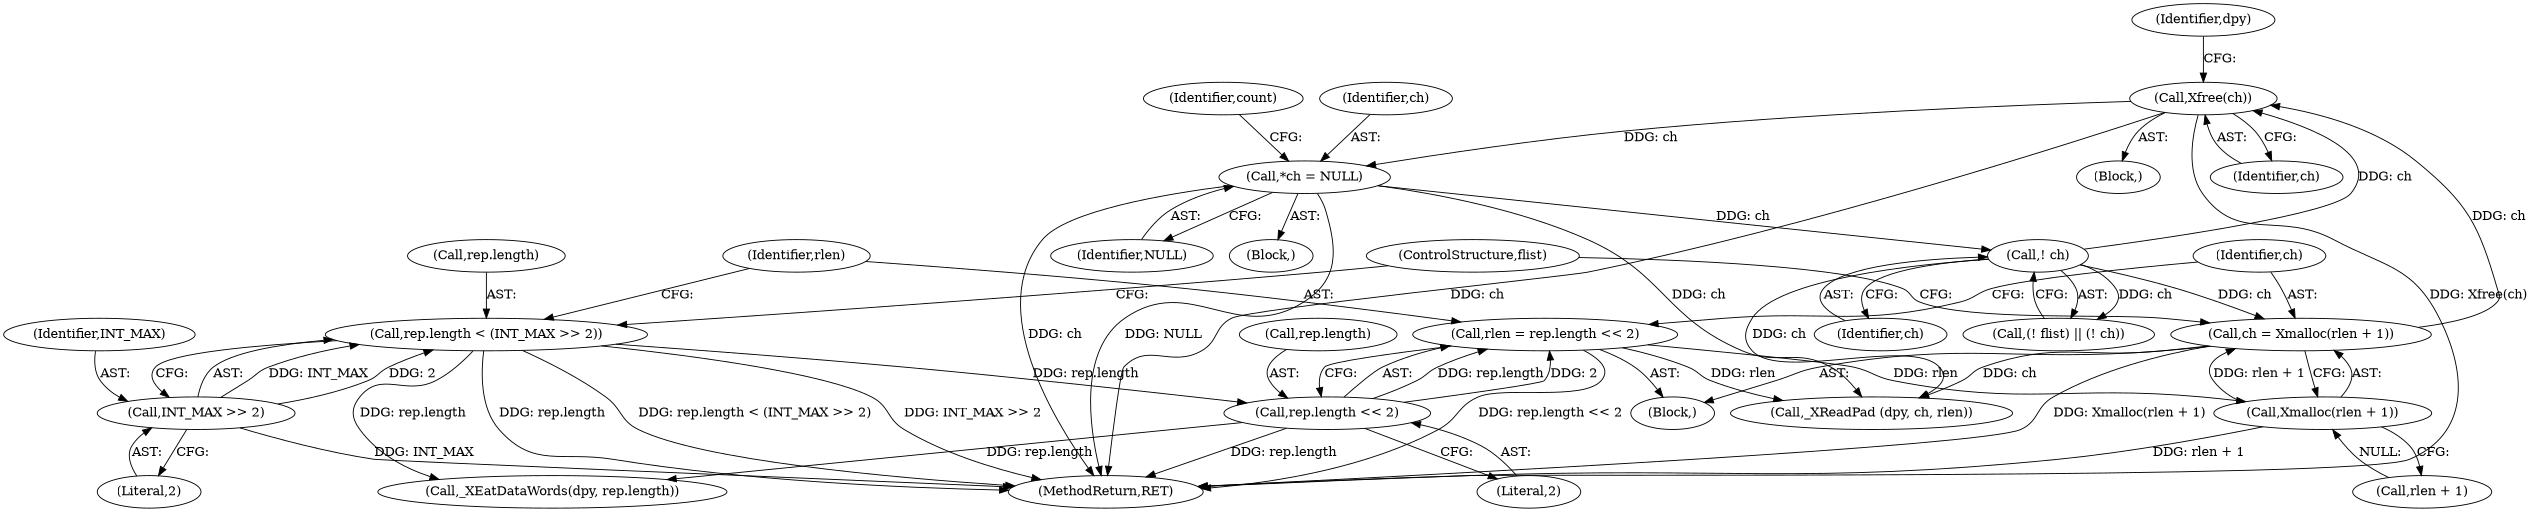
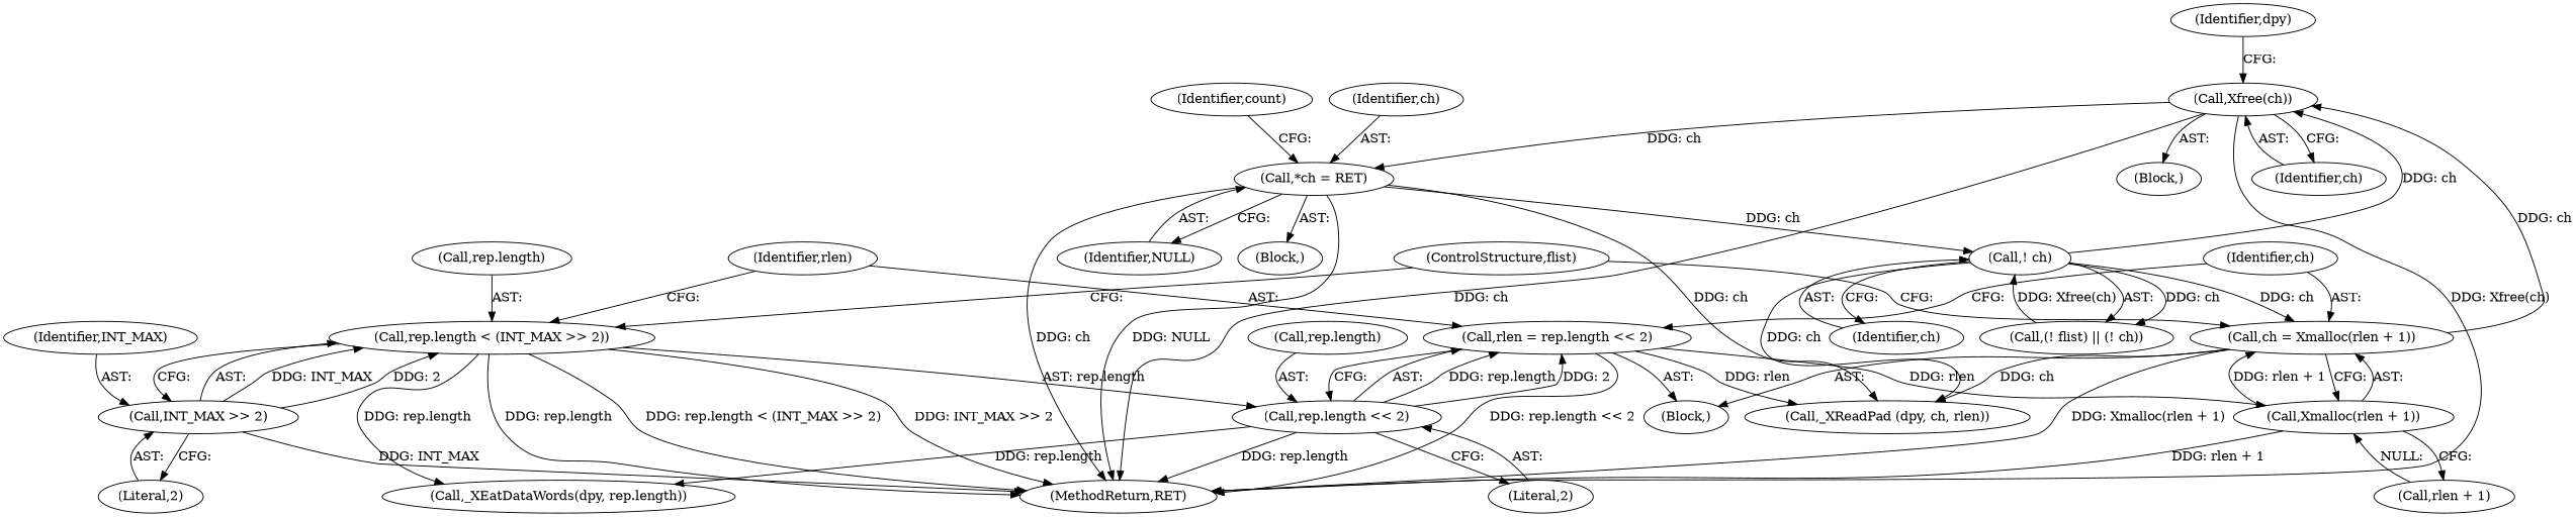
  digraph {
    n1 [label="(Call,Xfree(ch))"]
    n2 [label="(Identifier,ch)"]
    n3 [label="(Block,)"]
    n4 [label="(MethodReturn,RET)"]
-   n5 [label="(Call,*ch = NULL)"]
+   n5 [label="(Call,*ch = RET)"]
    n6 [label="(Call,! ch)"]
    n7 [label="(Identifier,ch)"]
    n8 [label="(Call,(! flist) || (! ch))"]
    n9 [label="(Call,_XReadPad (dpy, ch, rlen))"]
    n10 [label="(Call,ch = Xmalloc(rlen + 1))"]
    n11 [label="(Call,Xmalloc(rlen + 1))"]
    n12 [label="(Block,)"]
    n13 [label="(Call,rlen + 1)"]
    n14 [label="(Call,rlen = rep.length << 2)"]
    n15 [label="(Call,rep.length << 2)"]
    n16 [label="(Call,_XEatDataWords(dpy, rep.length))"]
    n17 [label="(Literal,2)"]
    n18 [label="(Call,rep.length < (INT_MAX >> 2))"]
    n19 [label="(Call,INT_MAX >> 2)"]
    n20 [label="(Literal,2)"]
    n21 [label="(Identifier,NULL)"]
    n22 [label="(Block,)"]
    n23 [label="(Identifier,ch)"]
    n24 [label="(Identifier,dpy)"]
    n25 [label="(Call,rep.length)"]
    n26 [label="(ControlStructure,flist)"]
    n27 [label="(Identifier,rlen)"]
    n28 [label="(Identifier,count)"]
    n29 [label="(Identifier,ch)"]
    n30 [label="(Identifier,INT_MAX)"]
    n31 [label="(Call,rep.length)"]
    n1 -> n2 [label="CFG: "]
    n1 -> n3 [label="AST: "]
    n1 -> n4 [label="DDG: ch"]
    n1 -> n4 [label="DDG: Xfree(ch)"]
    n1 -> n5 [label="DDG: ch"]
    n2 -> n1 [label="AST: "]
    n5 -> n4 [label="DDG: NULL"]
    n5 -> n4 [label="DDG: ch"]
    n5 -> n6 [label="DDG: ch"]
    n5 -> n9 [label="DDG: ch"]
    n5 -> n21 [label="CFG: "]
    n5 -> n22 [label="AST: "]
    n6 -> n1 [label="DDG: ch"]
    n6 -> n7 [label="CFG: "]
    n6 -> n8 [label="AST: "]
    n6 -> n8 [label="DDG: ch"]
    n6 -> n9 [label="DDG: ch"]
    n6 -> n10 [label="DDG: ch"]
    n7 -> n6 [label="AST: "]
-   n8 -> n6 [label="CFG: "]
+   n8 -> n6 [label="DDG: Xfree(ch)"]
    n10 -> n1 [label="DDG: ch"]
    n10 -> n4 [label="DDG: Xmalloc(rlen + 1)"]
    n10 -> n9 [label="DDG: ch"]
    n10 -> n11 [label="CFG: "]
    n10 -> n12 [label="AST: "]
    n11 -> n4 [label="DDG: rlen + 1"]
    n11 -> n10 [label="AST: "]
    n11 -> n10 [label="DDG: rlen + 1"]
    n11 -> n13 [label="CFG: "]
    n13 -> n11 [label="NULL: "]
    n14 -> n4 [label="DDG: rep.length << 2"]
    n14 -> n9 [label="DDG: rlen"]
    n14 -> n11 [label="DDG: rlen"]
    n14 -> n12 [label="AST: "]
    n14 -> n15 [label="CFG: "]
    n15 -> n4 [label="DDG: rep.length"]
    n15 -> n14 [label="AST: "]
    n15 -> n14 [label="DDG: rep.length"]
    n15 -> n14 [label="DDG: 2"]
    n15 -> n16 [label="DDG: rep.length"]
    n15 -> n17 [label="CFG: "]
    n17 -> n15 [label="AST: "]
    n18 -> n4 [label="DDG: rep.length"]
    n18 -> n4 [label="DDG: rep.length < (INT_MAX >> 2)"]
    n18 -> n4 [label="DDG: INT_MAX >> 2"]
-   n18 -> n15 [label="DDG: rep.length"]
+   n18 -> n15 [label="AST: rep.length"]
    n18 -> n16 [label="DDG: rep.length"]
    n18 -> n19 [label="CFG: "]
    n19 -> n4 [label="DDG: INT_MAX"]
    n19 -> n18 [label="AST: "]
    n19 -> n18 [label="DDG: INT_MAX"]
    n19 -> n18 [label="DDG: 2"]
    n19 -> n20 [label="CFG: "]
    n20 -> n19 [label="AST: "]
    n21 -> n5 [label="AST: "]
    n23 -> n5 [label="AST: "]
    n24 -> n1 [label="CFG: "]
    n25 -> n15 [label="AST: "]
    n26 -> n10 [label="CFG: "]
    n26 -> n18 [label="CFG: "]
    n27 -> n14 [label="AST: "]
    n27 -> n18 [label="CFG: "]
    n28 -> n5 [label="CFG: "]
    n29 -> n10 [label="AST: "]
    n29 -> n14 [label="CFG: "]
    n30 -> n19 [label="AST: "]
    n31 -> n18 [label="AST: "]
  }
